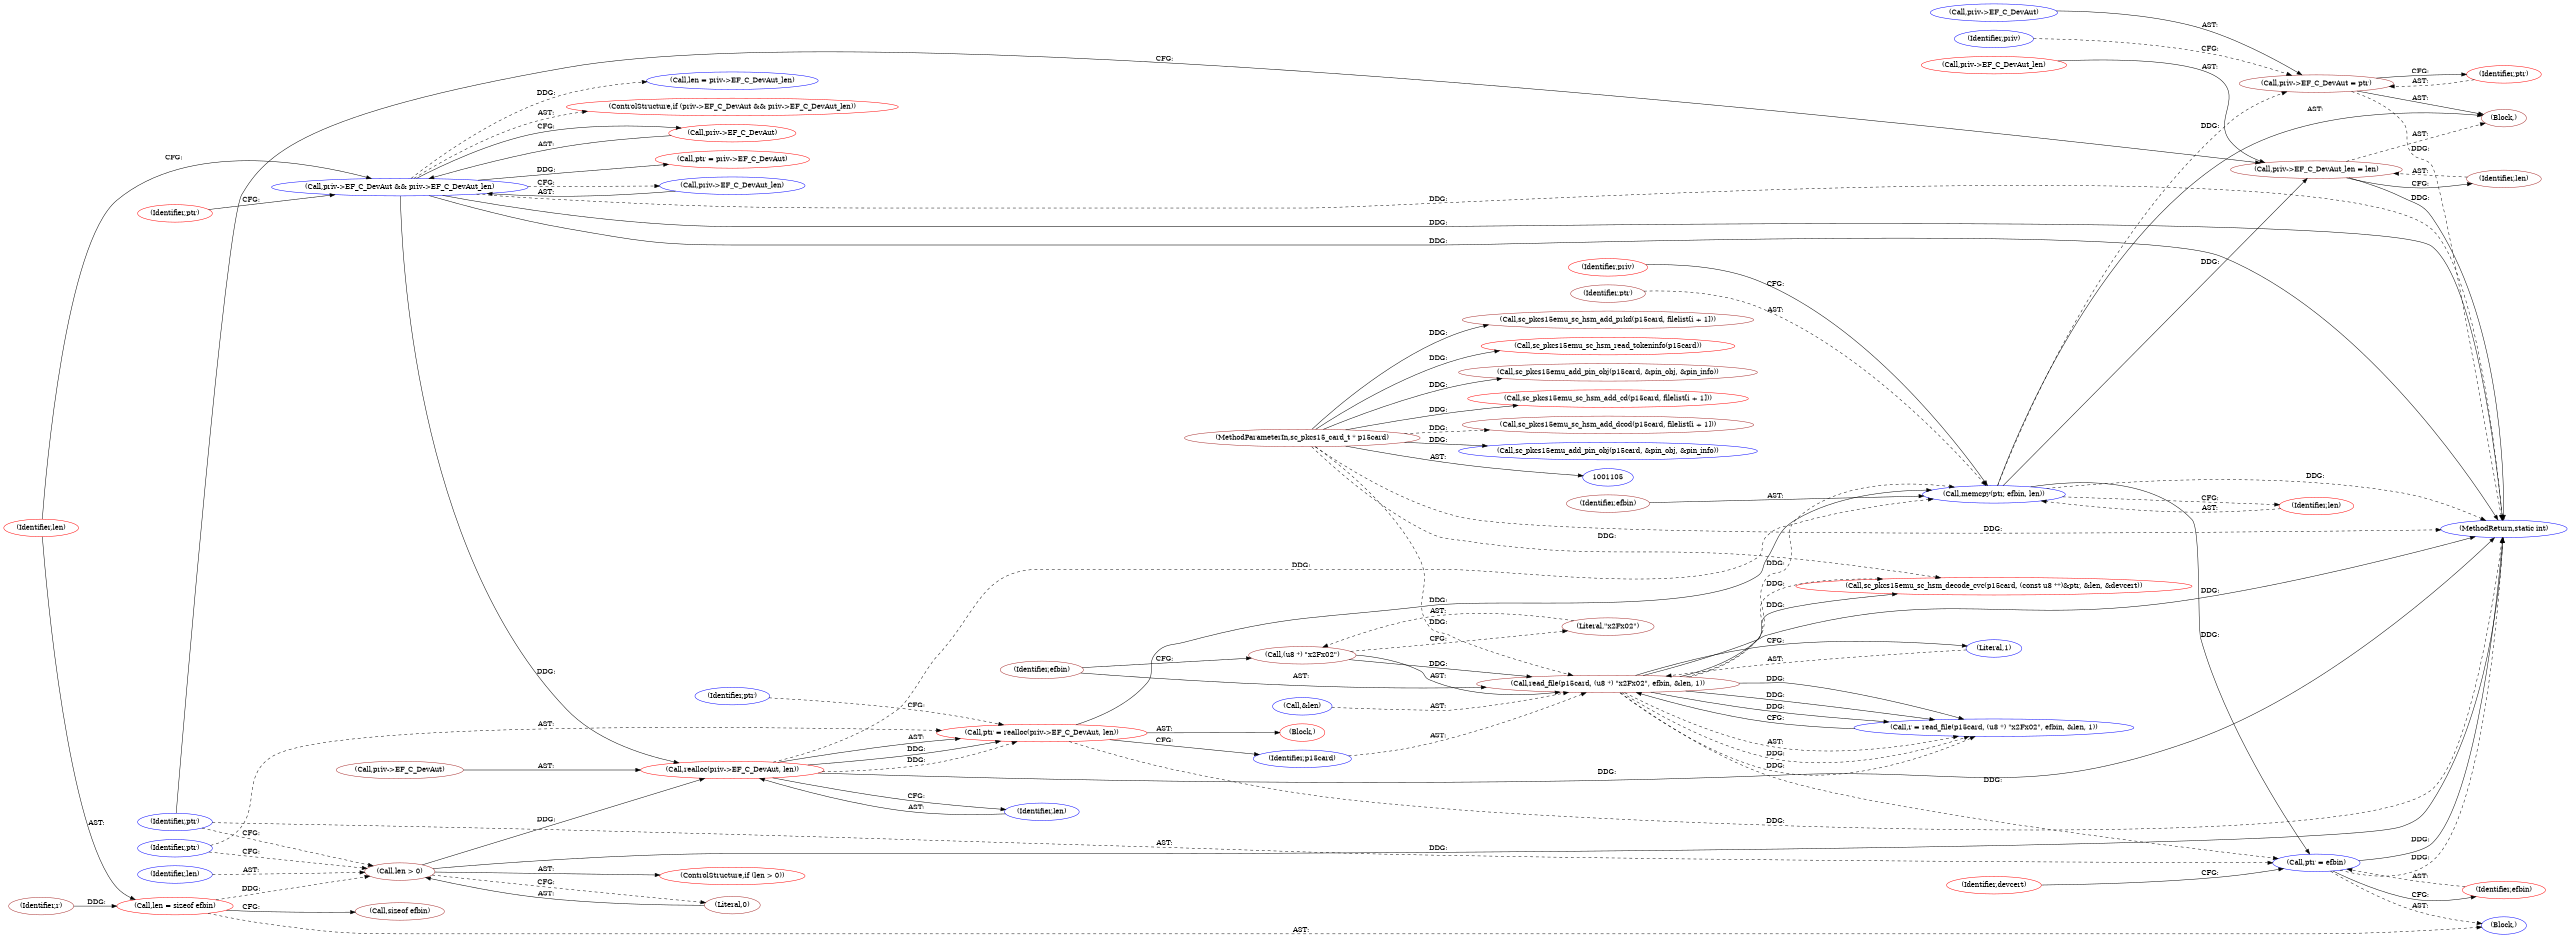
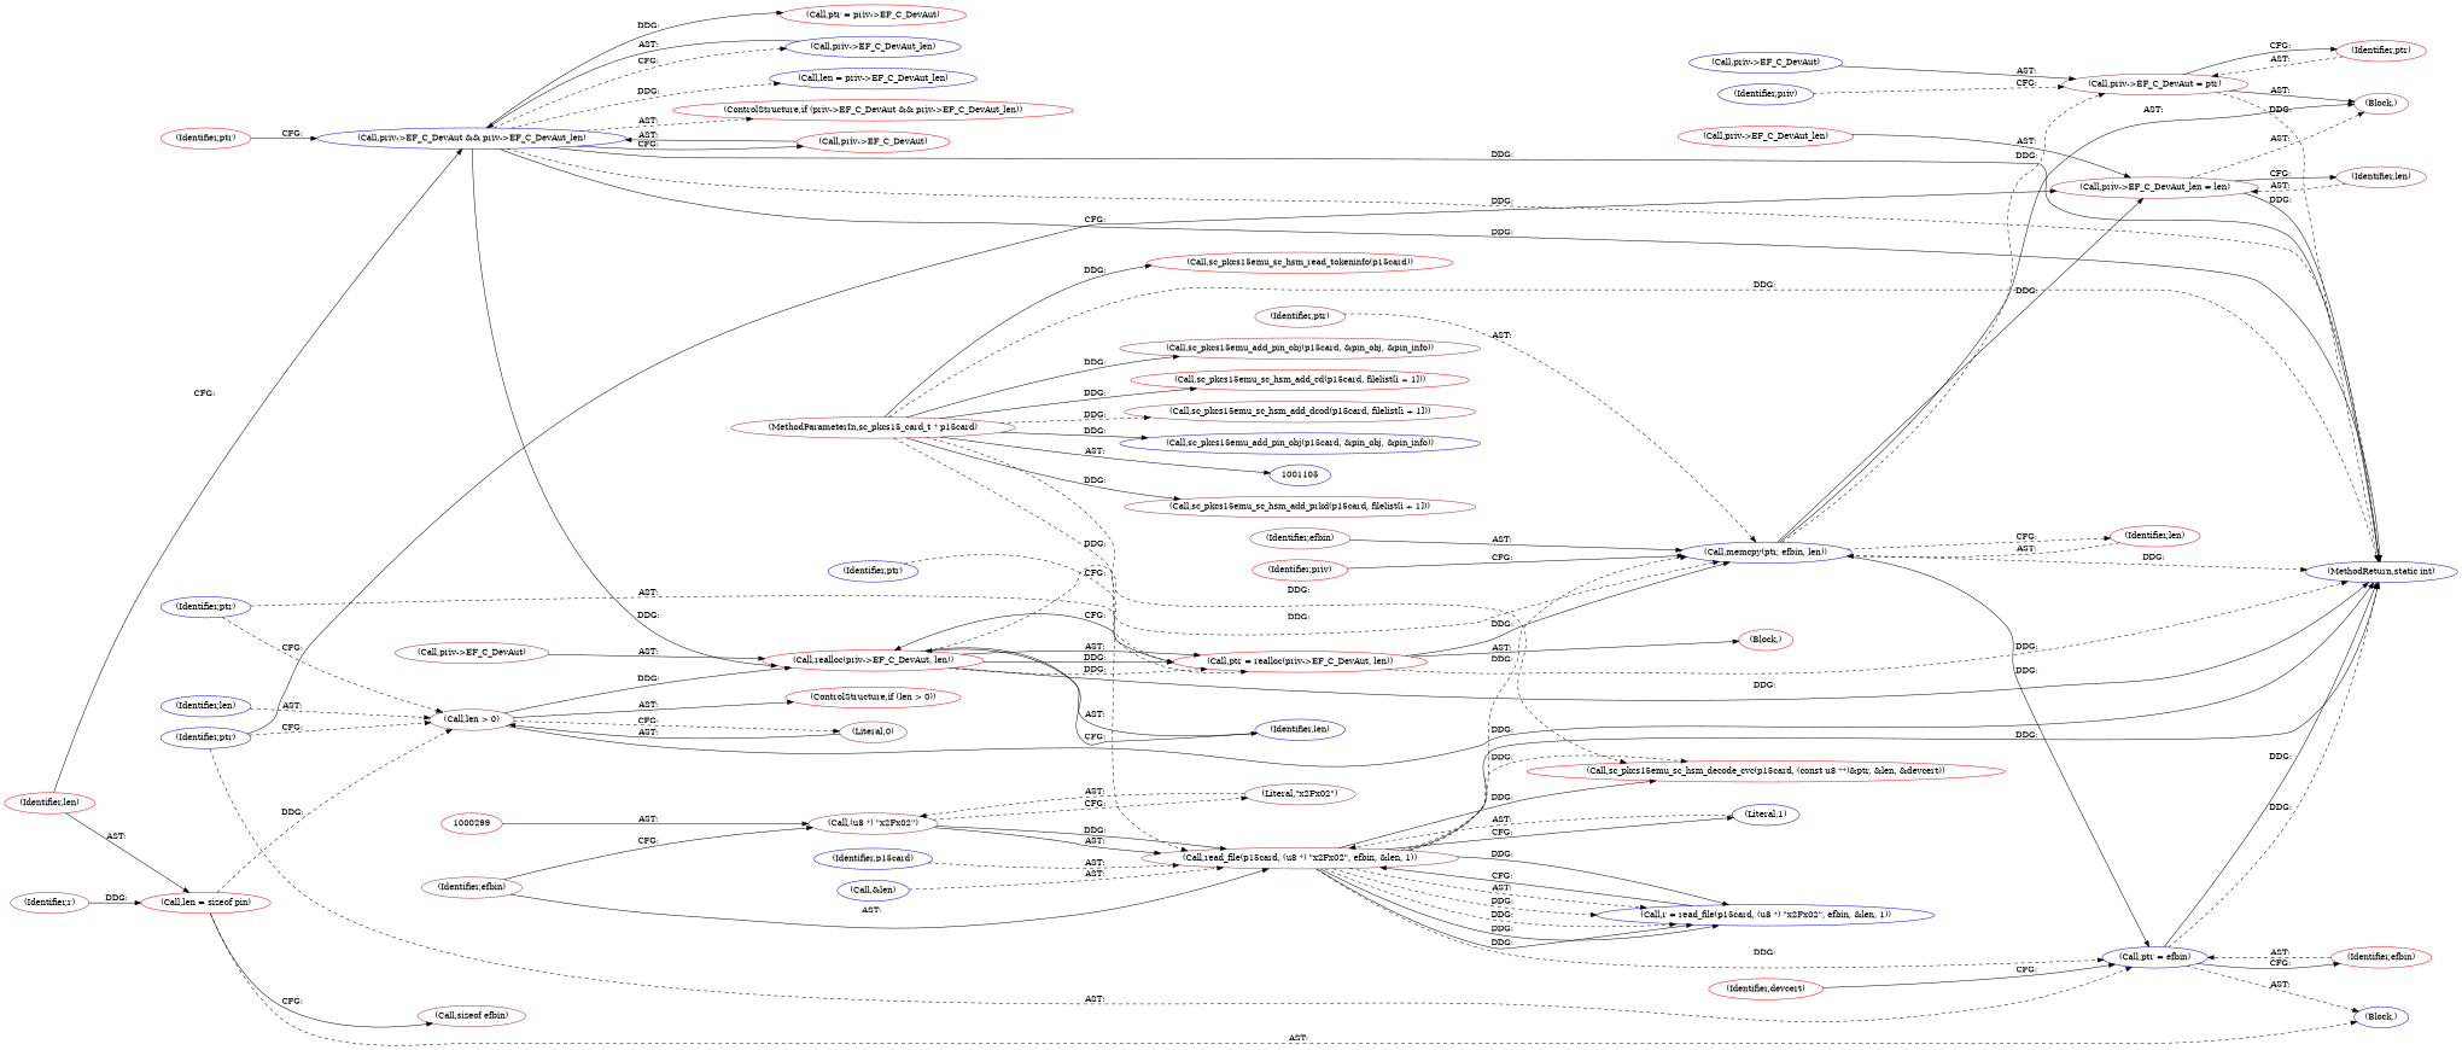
  digraph {
    rankdir=LR
    node [color=blue]
    edge [style=solid]
    n1 [label="(Call,memcpy(ptr, efbin, len))"]
    n2 [color=brown label="(Call,priv->EF_C_DevAut = ptr)"]
    n3 [color=brown label="(Call,priv->EF_C_DevAut_len = len)"]
    n4 [label="(Call,ptr = efbin)"]
    n5 [label="(MethodReturn,static int)"]
    n6 [color=red label="(Identifier,len)"]
    n7 [color=brown label="(Block,)"]
    n8 [color=red label="(Identifier,ptr)"]
    n9 [color=brown label="(Identifier,len)"]
    n10 [label="(Block,)"]
    n11 [color=red label="(Identifier,efbin)"]
    n12 [color=red label="(Call,ptr = realloc(priv->EF_C_DevAut, len))"]
    n13 [color=red label="(Call,realloc(priv->EF_C_DevAut, len))"]
    n14 [color=red label="(Block,)"]
    n15 [label="(Identifier,len)"]
    n16 [label="(Call,priv->EF_C_DevAut && priv->EF_C_DevAut_len)"]
    n17 [label="(Call,len = priv->EF_C_DevAut_len)"]
    n18 [color=red label="(ControlStructure,if (priv->EF_C_DevAut && priv->EF_C_DevAut_len))"]
    n19 [color=red label="(Call,priv->EF_C_DevAut)"]
    n20 [color=red label="(Call,ptr = priv->EF_C_DevAut)"]
    n21 [label="(Call,priv->EF_C_DevAut_len)"]
    n22 [color=brown label="(Call,len > 0)"]
    n23 [color=brown label="(Literal,0)"]
    n24 [color=red label="(ControlStructure,if (len > 0))"]
-   n25 [color=red label="(Call,len = sizeof efbin)"]
+   n25 [color=red label="(Call,len = sizeof pin)"]
    n26 [color=brown label="(Call,sizeof efbin)"]
    n27 [color=brown label="(Call,read_file(p15card, (u8 *) \"\x2F\x02\", efbin, &len, 1))"]
    n28 [label="(Call,r = read_file(p15card, (u8 *) \"\x2F\x02\", efbin, &len, 1))"]
    n29 [color=red label="(Call,sc_pkcs15emu_sc_hsm_decode_cvc(p15card, (const u8 **)&ptr, &len, &devcert))"]
    n30 [label="(Literal,1)"]
    n31 [color=brown label="(MethodParameterIn,sc_pkcs15_card_t * p15card)"]
    n32 [color=brown label="(Call,sc_pkcs15emu_sc_hsm_add_prkd(p15card, filelist[i + 1]))"]
    n33 [color=red label="(Call,sc_pkcs15emu_sc_hsm_read_tokeninfo(p15card))"]
    n34 [color=brown label="(Call,sc_pkcs15emu_add_pin_obj(p15card, &pin_obj, &pin_info))"]
    n35 [color=red label="(Call,sc_pkcs15emu_sc_hsm_add_cd(p15card, filelist[i + 1]))"]
    n36 [color=brown label="(Call,sc_pkcs15emu_sc_hsm_add_dcod(p15card, filelist[i + 1]))"]
    n37 [label="(Call,sc_pkcs15emu_add_pin_obj(p15card, &pin_obj, &pin_info))"]
    n38 [label=1001105]
    n39 [color=brown label="(Call,(u8 *) \"\x2F\x02\")"]
    n40 [color=brown label="(Literal,\"\x2F\x02\")"]
    n41 [color=red label="(Call,priv->EF_C_DevAut_len)"]
    n42 [color=red label="(Identifier,ptr)"]
    n43 [color=red label="(Identifier,len)"]
    n44 [label="(Identifier,len)"]
    n45 [label="(Identifier,ptr)"]
    n46 [color=brown label="(Identifier,r)"]
    n47 [label="(Identifier,priv)"]
    n48 [color=brown label="(Identifier,ptr)"]
    n49 [label="(Identifier,ptr)"]
    n50 [color=red label="(Identifier,devcert)"]
    n51 [color=brown label="(Identifier,efbin)"]
    n52 [label="(Call,&len)"]
    n53 [color=brown label="(Identifier,efbin)"]
    n54 [color=red label="(Identifier,priv)"]
    n55 [color=brown label="(Call,priv->EF_C_DevAut)"]
    n56 [label="(Call,priv->EF_C_DevAut)"]
    n57 [label="(Identifier,p15card)"]
    n58 [label="(Identifier,ptr)"]
+   1000299 [color=red]
    n1 -> n2 [label="DDG: " style=dashed]
    n1 -> n3 [label="DDG: "]
    n1 -> n4 [label="DDG: "]
    n1 -> n5 [label="DDG: " style=dashed]
    n1 -> n6 [label="CFG: " style=dashed]
    n1 -> n7 [label="AST: "]
    n2 -> n5 [label="DDG: " style=dashed]
    n2 -> n7 [label="AST: "]
    n2 -> n8 [label="CFG: "]
    n3 -> n5 [label="DDG: "]
    n3 -> n7 [label="AST: " style=dashed]
    n3 -> n9 [label="CFG: "]
    n4 -> n5 [label="DDG: "]
    n4 -> n5 [label="DDG: " style=dashed]
    n4 -> n10 [label="AST: " style=dashed]
    n4 -> n11 [label="CFG: "]
    n6 -> n1 [label="AST: " style=dashed]
    n8 -> n2 [label="AST: " style=dashed]
    n9 -> n3 [label="AST: " style=dashed]
    n11 -> n4 [label="AST: " style=dashed]
    n12 -> n1 [label="DDG: "]
    n12 -> n5 [label="DDG: " style=dashed]
-   n12 -> n57 [label="CFG: "]
+   n12 -> n13 [label="CFG: "]
    n12 -> n14 [label="AST: "]
    n13 -> n1 [label="DDG: " style=dashed]
    n13 -> n5 [label="DDG: "]
    n13 -> n12 [label="AST: "]
    n13 -> n12 [label="DDG: "]
    n13 -> n12 [label="DDG: " style=dashed]
    n13 -> n15 [label="CFG: "]
    n15 -> n13 [label="AST: "]
    n16 -> n5 [label="DDG: " style=dashed]
    n16 -> n5 [label="DDG: "]
    n16 -> n5 [label="DDG: "]
    n16 -> n13 [label="DDG: "]
    n16 -> n17 [label="DDG: " style=dashed]
    n16 -> n18 [label="AST: " style=dashed]
    n16 -> n19 [label="CFG: "]
    n16 -> n20 [label="DDG: "]
    n16 -> n21 [label="CFG: " style=dashed]
    n19 -> n16 [label="AST: "]
    n21 -> n16 [label="AST: "]
    n22 -> n5 [label="DDG: "]
    n22 -> n13 [label="DDG: "]
    n22 -> n23 [label="CFG: " style=dashed]
    n22 -> n24 [label="AST: "]
    n23 -> n22 [label="AST: "]
    n25 -> n10 [label="AST: " style=dashed]
    n25 -> n22 [label="DDG: " style=dashed]
    n25 -> n26 [label="CFG: "]
    n27 -> n1 [label="DDG: " style=dashed]
    n27 -> n4 [label="DDG: " style=dashed]
    n27 -> n5 [label="DDG: "]
    n27 -> n28 [label="AST: " style=dashed]
    n27 -> n28 [label="DDG: " style=dashed]
    n27 -> n28 [label="DDG: " style=dashed]
    n27 -> n28 [label="DDG: "]
    n27 -> n28 [label="DDG: "]
    n27 -> n28 [label="DDG: "]
    n27 -> n29 [label="DDG: " style=dashed]
    n27 -> n29 [label="DDG: "]
    n27 -> n30 [label="CFG: "]
    n28 -> n27 [label="CFG: "]
    n30 -> n27 [label="AST: " style=dashed]
    n31 -> n5 [label="DDG: " style=dashed]
    n31 -> n27 [label="DDG: " style=dashed]
    n31 -> n29 [label="DDG: " style=dashed]
    n31 -> n32 [label="DDG: "]
    n31 -> n33 [label="DDG: "]
    n31 -> n34 [label="DDG: "]
    n31 -> n35 [label="DDG: "]
    n31 -> n36 [label="DDG: " style=dashed]
    n31 -> n37 [label="DDG: "]
    n31 -> n38 [label="AST: "]
    n39 -> n27 [label="AST: "]
    n39 -> n27 [label="DDG: "]
    n39 -> n40 [label="CFG: " style=dashed]
    n40 -> n39 [label="AST: " style=dashed]
    n41 -> n3 [label="AST: "]
    n42 -> n16 [label="CFG: "]
    n43 -> n16 [label="CFG: "]
    n43 -> n25 [label="AST: "]
    n44 -> n22 [label="AST: " style=dashed]
    n45 -> n12 [label="CFG: " style=dashed]
    n46 -> n25 [label="DDG: "]
    n47 -> n2 [label="CFG: " style=dashed]
    n48 -> n1 [label="AST: " style=dashed]
    n49 -> n3 [label="CFG: "]
    n49 -> n4 [label="AST: " style=dashed]
    n49 -> n22 [label="CFG: " style=dashed]
    n50 -> n4 [label="CFG: "]
    n51 -> n1 [label="AST: "]
    n52 -> n27 [label="AST: " style=dashed]
    n53 -> n27 [label="AST: "]
    n53 -> n39 [label="CFG: "]
    n54 -> n1 [label="CFG: "]
    n55 -> n13 [label="AST: "]
    n56 -> n2 [label="AST: "]
    n57 -> n27 [label="AST: " style=dashed]
    n58 -> n12 [label="AST: " style=dashed]
    n58 -> n22 [label="CFG: " style=dashed]
+   1000299 -> n39 [label="AST: "]
  }
